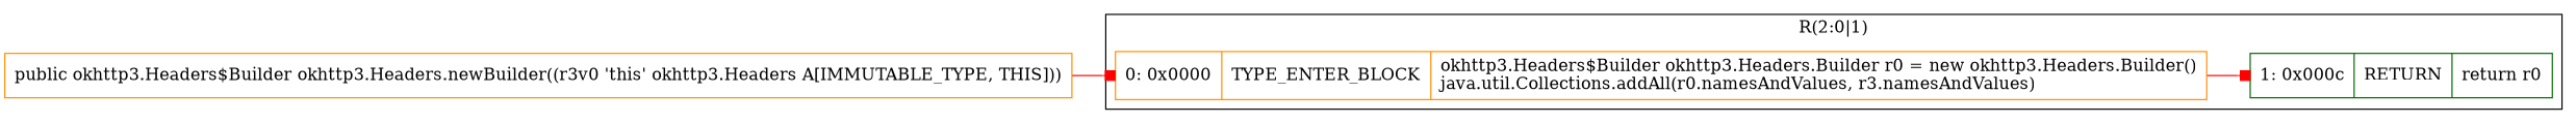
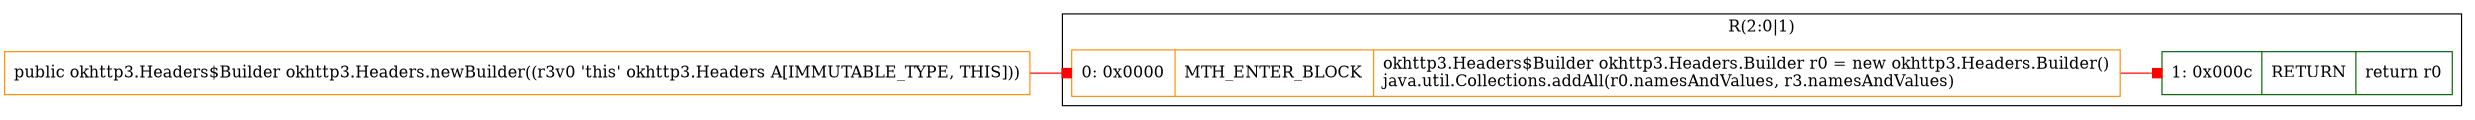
  digraph {
    rankdir=LR
    node [color=darkorange shape=record]
    edge [color=red arrowhead=box]
-   n1 [label="{0\:\ 0x0000|TYPE_ENTER_BLOCK\l|okhttp3.Headers$Builder okhttp3.Headers.Builder r0 = new okhttp3.Headers.Builder()\ljava.util.Collections.addAll(r0.namesAndValues, r3.namesAndValues)\l}"]
+   n1 [label="{0\:\ 0x0000|MTH_ENTER_BLOCK\l|okhttp3.Headers$Builder okhttp3.Headers.Builder r0 = new okhttp3.Headers.Builder()\ljava.util.Collections.addAll(r0.namesAndValues, r3.namesAndValues)\l}"]
    n2 [color=darkgreen label="{1\:\ 0x000c|RETURN\l|return r0\l}"]
    n3 [label="{public okhttp3.Headers$Builder okhttp3.Headers.newBuilder((r3v0 'this' okhttp3.Headers A[IMMUTABLE_TYPE, THIS])) }"]
    subgraph cluster_1 {
      label="R(2:0|1)"
      n1
      n2
    }
    n1 -> n2
    n3 -> n1
  }
